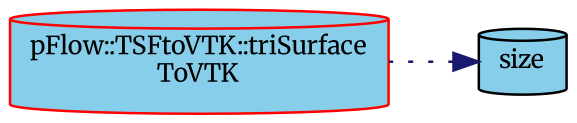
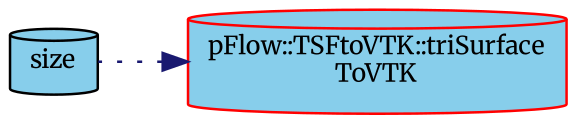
  digraph {
    rankdir=RL
    fontname=Merriweather
    node [fillcolor=skyblue fontname=Merriweather fontsize=10 shape=cylinder style=filled]
    n1 [color=black fontcolor=black height=0.2 label=size width=0.4]
    n2 [color=red height=0.2 label="pFlow::TSFtoVTK::triSurface\lToVTK" width=0.4]
-   n1 -> n2 [color=midnightblue dir=back fontname=Merriweather fontsize=10 labelfontname=Helvetica labelfontsize=10 style=dotted]
+   n2 -> n1 [color=midnightblue dir=back fontname=Merriweather fontsize=10 labelfontname=Helvetica labelfontsize=10 style=dotted]
  }
